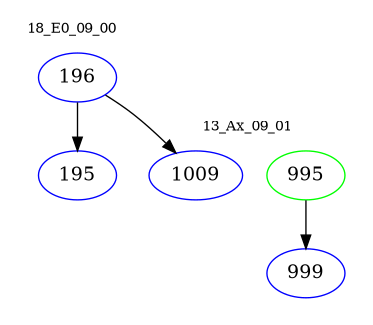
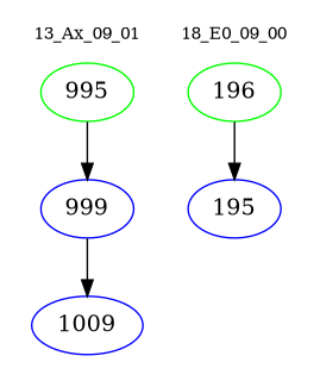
  digraph {
    node [color=blue]
    edge [color=black]
    n1 [color=green label=995]
    n2 [label=999]
    n3 [label=1009]
-   n4 [label=196]
+   n4 [color=green label=196]
    n5 [label=195]
    subgraph cluster_1 {
      color=white
      fontsize=10
      label="13_Ax_09_01"
      n1
      n2
      n3
    }
    subgraph cluster_2 {
      color=white
      fontsize=10
      label="18_E0_09_00"
      n4
      n5
    }
    n1 -> n2
-   n4 -> n3
+   n2 -> n3
    n4 -> n5
  }
